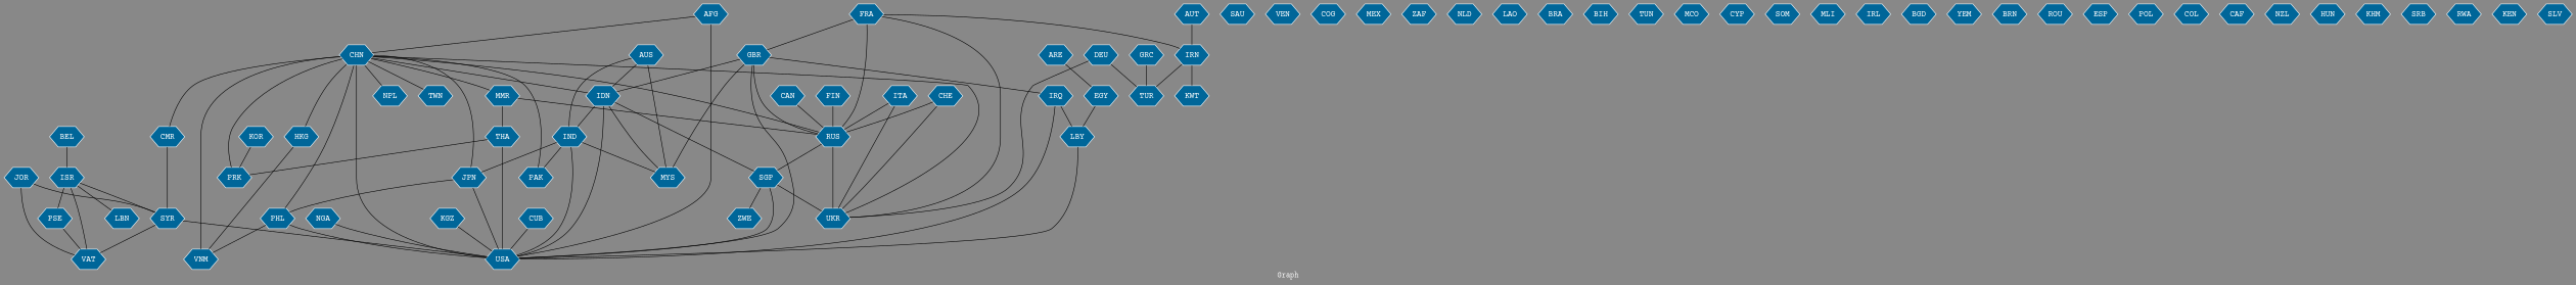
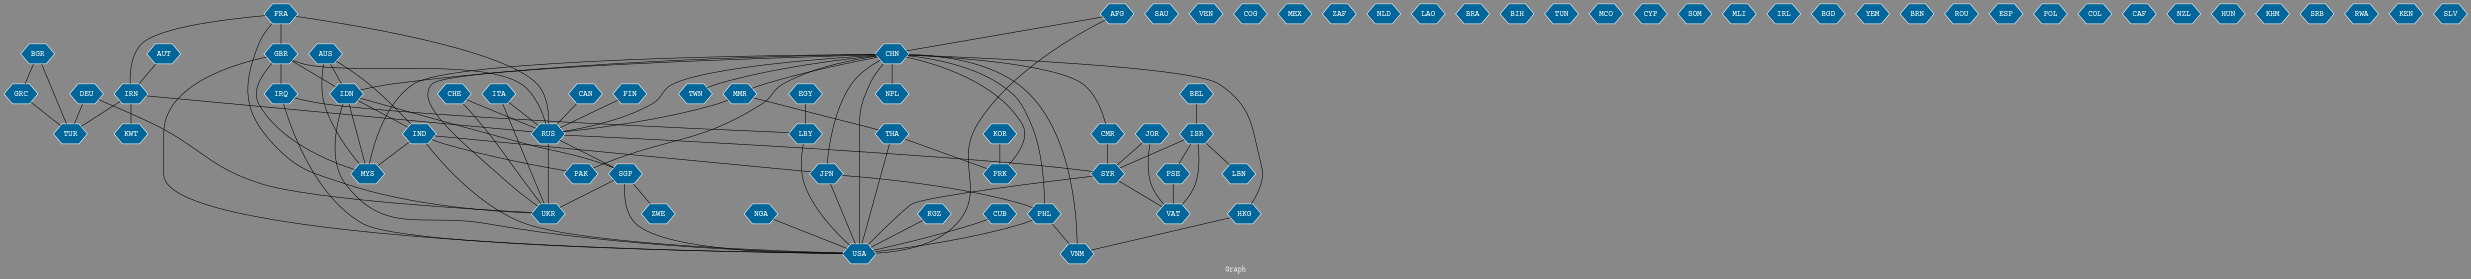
  graph {
    bgcolor="#888888"
    fontcolor=white
    fontname="Courier Prime"
    fontsize=12
    label="Graph"
    node [color=white fillcolor="#006699" fontcolor=white fontname="Courier Prime" shape=hexagon style=filled]
    edge [arrowhead=open color=black fontcolor=white fontname="Courier Prime" fontsize=12 weight=1]
    n1 [label=HKG]
    n2 [label=VNM]
    n3 [label=GBR]
    n4 [label=USA]
    n5 [label=RUS]
    n6 [label=MYS]
    n7 [label=IDN]
    n8 [label=IRQ]
    n9 [label=NGA]
    n10 [label=UKR]
    n11 [label=SYR]
    n12 [label=SGP]
    n13 [label=IND]
    n14 [label=LBY]
    n15 [label=ISR]
    n16 [label=PSE]
    n17 [label=VAT]
    n18 [label=LBN]
    n19 [label=THA]
    n20 [label=PRK]
    n21 [label=IRN]
    n22 [label=TUR]
    n23 [label=KWT]
    n24 [label=CHN]
    n25 [label=PHL]
    n26 [label=PAK]
    n27 [label=MMR]
    n28 [label=NPL]
    n29 [label=JPN]
    n30 [label=CMR]
    n31 [label=TWN]
    n32 [label=EGY]
    n33 [label=ZWE]
    n34 [label=AFG]
    n35 [label=SAU]
    n36 [label=DEU]
    n37 [label=FRA]
    n38 [label=VEN]
    n39 [label=COG]
    n40 [label=AUS]
    n41 [label=KOR]
    n42 [label=MEX]
    n43 [label=ITA]
    n44 [label=CHE]
    n45 [label=KGZ]
    n46 [label=CAN]
    n47 [label=ZAF]
    n48 [label=NLD]
    n49 [label=LAO]
    n50 [label=BEL]
    n51 [label=BRA]
    n52 [label=GRC]
+   n53 [label=BGR]
    n54 [label=BIH]
    n55 [label=TUN]
    n56 [label=MCO]
    n57 [label=CYP]
    n58 [label=SOM]
    n59 [label=MLI]
    n60 [label=IRL]
    n61 [label=BGD]
    n62 [label=JOR]
    n63 [label=YEM]
    n64 [label=BRN]
    n65 [label=AUT]
    n66 [label=CUB]
-   n67 [label=ARE]
    n68 [label=ROU]
    n69 [label=ESP]
    n70 [label=POL]
    n71 [label=COL]
    n72 [label=CAF]
    n73 [label=NZL]
    n74 [label=HUN]
    n75 [label=KHM]
    n76 [label=SRB]
    n77 [label=RWA]
    n78 [label=KEN]
    n79 [label=SLV]
    n80 [label=FIN]
    n1 -- n2 [weight=2]
    n3 -- n4
    n3 -- n5 [weight=5]
    n3 -- n6 [weight=4]
    n3 -- n7
    n3 -- n8 [weight=3]
    n5 -- n10 [weight=65]
+   n5 -- n11
    n5 -- n12
    n7 -- n4 [weight=2]
    n7 -- n6
    n7 -- n12
    n7 -- n13 [weight=4]
    n8 -- n4 [weight=2]
    n8 -- n14 [weight=2]
    n9 -- n4 [weight=2]
    n11 -- n4 [weight=2]
    n11 -- n17 [weight=4]
    n12 -- n4
    n12 -- n10
    n12 -- n33
    n13 -- n4 [weight=3]
    n13 -- n6
    n13 -- n26 [weight=2]
    n13 -- n29
    n14 -- n4
    n15 -- n11
    n15 -- n16 [weight=11]
    n15 -- n17 [weight=8]
    n15 -- n18
    n16 -- n17 [weight=6]
    n19 -- n4 [weight=3]
    n19 -- n20 [weight=2]
+   n21 -- n5
    n21 -- n22
    n21 -- n23
    n24 -- n1 [weight=2]
    n24 -- n2 [weight=16]
    n24 -- n4 [weight=11]
    n24 -- n5 [weight=3]
+   n24 -- n6 [weight=3]
    n24 -- n7
    n24 -- n10
    n24 -- n20 [weight=3]
    n24 -- n25 [weight=14]
    n24 -- n26
    n24 -- n27 [weight=2]
    n24 -- n28 [weight=3]
    n24 -- n29 [weight=14]
    n24 -- n30
    n24 -- n31 [weight=2]
    n25 -- n2 [weight=2]
    n25 -- n4 [weight=5]
    n27 -- n5 [weight=2]
    n27 -- n19 [weight=2]
    n29 -- n4 [weight=2]
    n29 -- n25
    n30 -- n11
    n32 -- n14 [weight=2]
    n34 -- n4 [weight=11]
    n34 -- n24
    n36 -- n10
    n36 -- n22
    n37 -- n3 [weight=2]
    n37 -- n5
    n37 -- n10
    n37 -- n21
    n40 -- n6 [weight=5]
    n40 -- n7 [weight=3]
    n40 -- n13
    n41 -- n20 [weight=5]
    n43 -- n5
    n43 -- n10 [weight=2]
    n44 -- n5
    n44 -- n10
    n45 -- n4
    n46 -- n5
    n50 -- n15
    n52 -- n22
+   n53 -- n22
+   n53 -- n52
    n62 -- n11
    n62 -- n17
    n65 -- n21
    n66 -- n4
-   n67 -- n32
    n80 -- n5
  }
